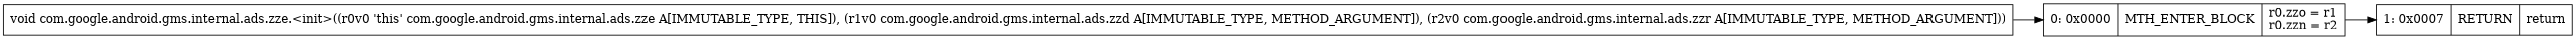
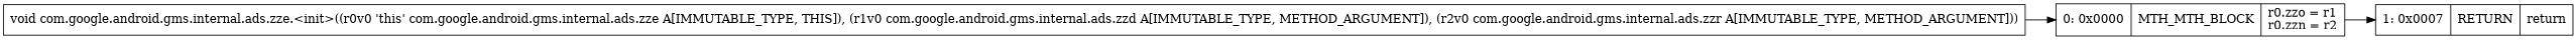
  digraph {
    rankdir=LR
    node [shape=record]
-   n1 [label="{0\:\ 0x0000|MTH_ENTER_BLOCK\l|r0.zzo = r1\lr0.zzn = r2\l}"]
+   n1 [label="{0\:\ 0x0000|MTH_MTH_BLOCK\l|r0.zzo = r1\lr0.zzn = r2\l}"]
    n2 [label="{1\:\ 0x0007|RETURN\l|return\l}"]
    n3 [label="{void com.google.android.gms.internal.ads.zze.\<init\>((r0v0 'this' com.google.android.gms.internal.ads.zze A[IMMUTABLE_TYPE, THIS]), (r1v0 com.google.android.gms.internal.ads.zzd A[IMMUTABLE_TYPE, METHOD_ARGUMENT]), (r2v0 com.google.android.gms.internal.ads.zzr A[IMMUTABLE_TYPE, METHOD_ARGUMENT])) }"]
    n1 -> n2
    n3 -> n1
  }
